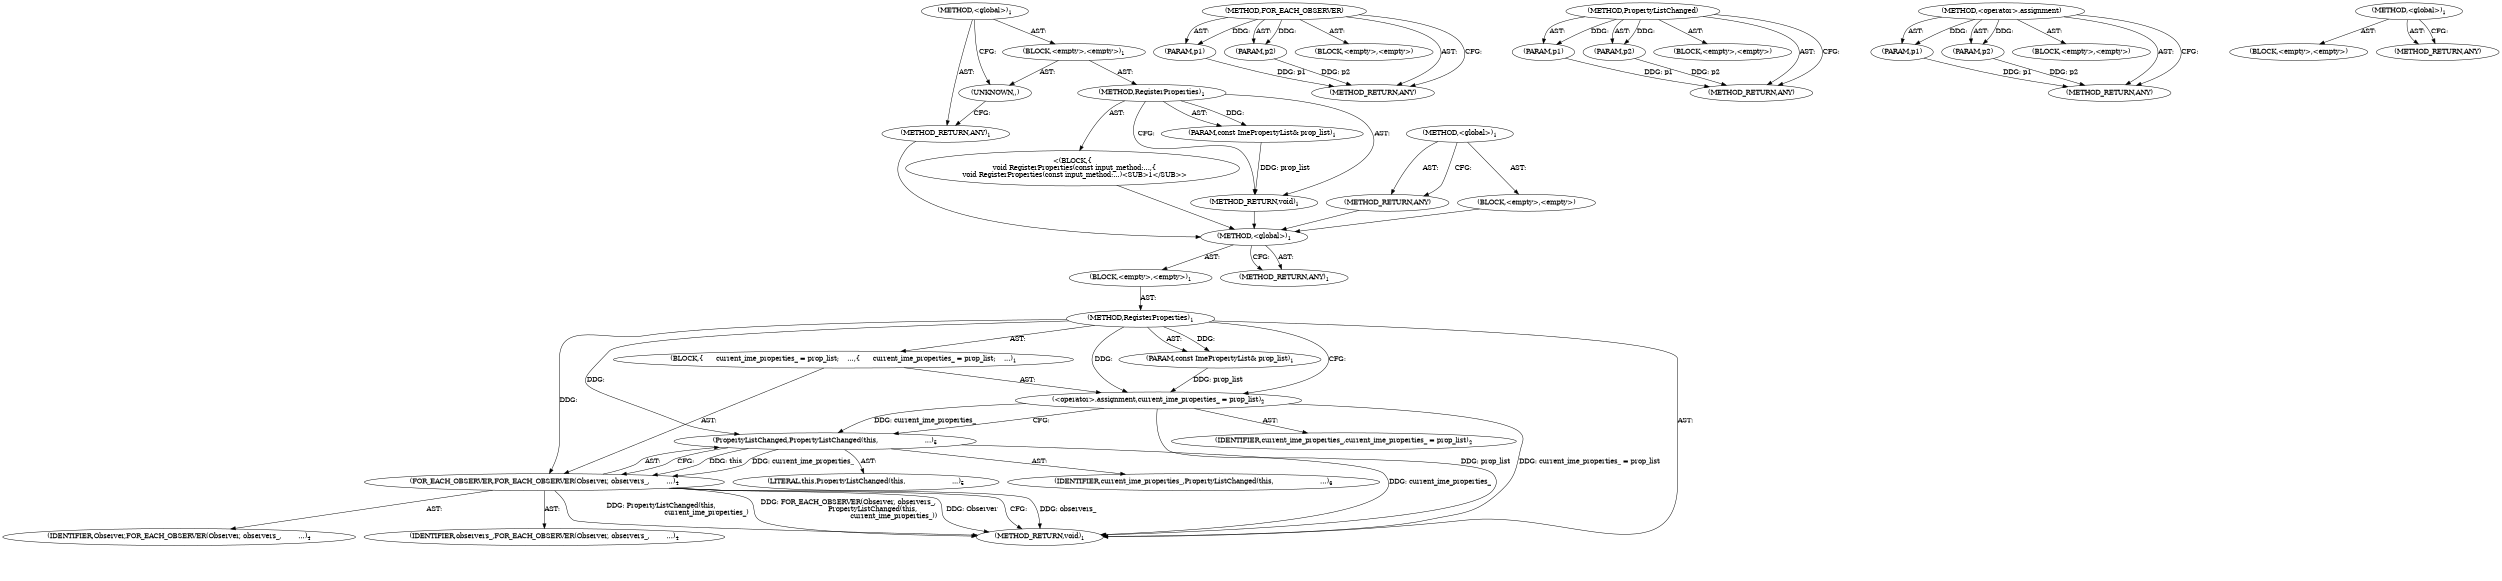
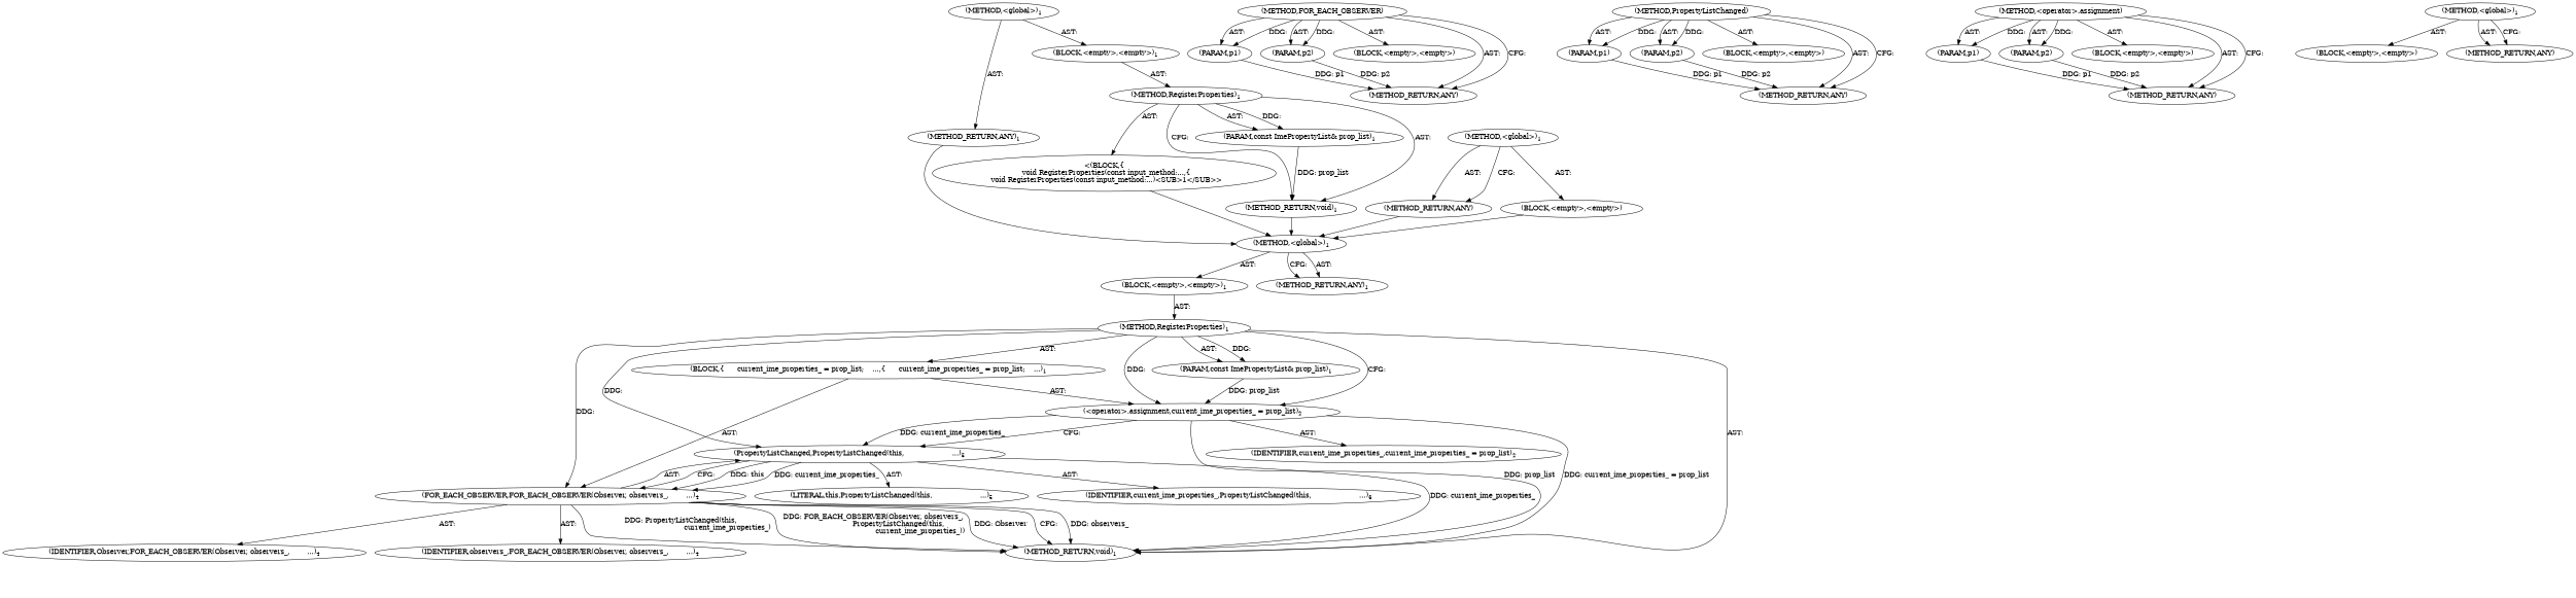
  digraph {
    n1 [label=<(METHOD,&lt;global&gt;)<SUB>1</SUB>>]
    n2 [label=<(BLOCK,&lt;empty&gt;,&lt;empty&gt;)<SUB>1</SUB>>]
    n3 [label=<(METHOD_RETURN,ANY)<SUB>1</SUB>>]
    n4 [label=<(METHOD,RegisterProperties)<SUB>1</SUB>>]
    n5 [label=<(PARAM,const ImePropertyList&amp; prop_list)<SUB>1</SUB>>]
    n6 [label=<(BLOCK,{      current_ime_properties_ = prop_list;    ...,{      current_ime_properties_ = prop_list;    ...)<SUB>1</SUB>>]
    n7 [label=<(&lt;operator&gt;.assignment,current_ime_properties_ = prop_list)<SUB>2</SUB>>]
    n8 [label=<(FOR_EACH_OBSERVER,FOR_EACH_OBSERVER(Observer, observers_,        ...)<SUB>4</SUB>>]
    n9 [label=<(PropertyListChanged,PropertyListChanged(this,                      ...)<SUB>5</SUB>>]
    n10 [label=<(METHOD_RETURN,void)<SUB>1</SUB>>]
    n11 [label=<(IDENTIFIER,current_ime_properties_,current_ime_properties_ = prop_list)<SUB>2</SUB>>]
    n12 [label=<(IDENTIFIER,Observer,FOR_EACH_OBSERVER(Observer, observers_,        ...)<SUB>4</SUB>>]
    n13 [label=<(IDENTIFIER,observers_,FOR_EACH_OBSERVER(Observer, observers_,        ...)<SUB>4</SUB>>]
    n14 [label=<(LITERAL,this,PropertyListChanged(this,                      ...)<SUB>5</SUB>>]
    n15 [label=<(IDENTIFIER,current_ime_properties_,PropertyListChanged(this,                      ...)<SUB>6</SUB>>]
    n16 [label=<(METHOD,FOR_EACH_OBSERVER)>]
    n17 [label=<(PARAM,p1)>]
    n18 [label=<(PARAM,p2)>]
    n19 [label=<(BLOCK,&lt;empty&gt;,&lt;empty&gt;)>]
    n20 [label=<(METHOD_RETURN,ANY)>]
    n21 [label=<(METHOD,PropertyListChanged)>]
    n22 [label=<(PARAM,p1)>]
    n23 [label=<(PARAM,p2)>]
    n24 [label=<(BLOCK,&lt;empty&gt;,&lt;empty&gt;)>]
    n25 [label=<(METHOD_RETURN,ANY)>]
    n26 [label=<(METHOD,&lt;operator&gt;.assignment)>]
    n27 [label=<(PARAM,p1)>]
    n28 [label=<(PARAM,p2)>]
    n29 [label=<(BLOCK,&lt;empty&gt;,&lt;empty&gt;)>]
    n30 [label=<(METHOD_RETURN,ANY)>]
    n31 [label=<(METHOD,&lt;global&gt;)<SUB>1</SUB>>]
    n32 [label=<(BLOCK,&lt;empty&gt;,&lt;empty&gt;)>]
    n33 [label=<(METHOD_RETURN,ANY)>]
    n34 [label=<(METHOD,&lt;global&gt;)<SUB>1</SUB>>]
    n35 [label=<(BLOCK,&lt;empty&gt;,&lt;empty&gt;)<SUB>1</SUB>>]
-   n36 [label=<(UNKNOWN,,)>]
    n37 [label=<(METHOD_RETURN,ANY)<SUB>1</SUB>>]
    n38 [label=<(METHOD,RegisterProperties)<SUB>1</SUB>>]
    n39 [label=<(PARAM,const ImePropertyList&amp; prop_list)<SUB>1</SUB>>]
    n40 [label="<(BLOCK,{\n  void RegisterProperties(const input_method:...,{\n  void RegisterProperties(const input_method:...)<SUB>1</SUB>>"]
    n41 [label=<(METHOD_RETURN,void)<SUB>1</SUB>>]
    n42 [label=<(METHOD,&lt;global&gt;)<SUB>1</SUB>>]
    n43 [label=<(BLOCK,&lt;empty&gt;,&lt;empty&gt;)>]
    n44 [label=<(METHOD_RETURN,ANY)>]
    n1 -> n2 [label="AST: "]
    n1 -> n3 [label="AST: "]
    n1 -> n3 [label="CFG: "]
    n2 -> n4 [label="AST: "]
    n4 -> n5 [label="AST: "]
    n4 -> n5 [label="DDG: "]
    n4 -> n6 [label="AST: "]
    n4 -> n7 [label="CFG: "]
    n4 -> n7 [label="DDG: "]
    n4 -> n8 [label="DDG: "]
    n4 -> n9 [label="DDG: "]
    n4 -> n10 [label="AST: "]
    n5 -> n7 [label="DDG: prop_list"]
    n6 -> n7 [label="AST: "]
    n6 -> n8 [label="AST: "]
    n7 -> n9 [label="CFG: "]
    n7 -> n9 [label="DDG: current_ime_properties_"]
    n7 -> n10 [label="DDG: prop_list"]
    n7 -> n10 [label="DDG: current_ime_properties_ = prop_list"]
    n7 -> n11 [label="AST: "]
    n8 -> n9 [label="AST: "]
    n8 -> n10 [label="CFG: "]
    n8 -> n10 [label="DDG: observers_"]
    n8 -> n10 [label="DDG: PropertyListChanged(this,\n                                           current_ime_properties_)"]
    n8 -> n10 [label="DDG: FOR_EACH_OBSERVER(Observer, observers_,\n                       PropertyListChanged(this,\n                                           current_ime_properties_))"]
    n8 -> n10 [label="DDG: Observer"]
    n8 -> n12 [label="AST: "]
    n8 -> n13 [label="AST: "]
    n9 -> n8 [label="CFG: "]
    n9 -> n8 [label="DDG: this"]
    n9 -> n8 [label="DDG: current_ime_properties_"]
    n9 -> n10 [label="DDG: current_ime_properties_"]
    n9 -> n14 [label="AST: "]
    n9 -> n15 [label="AST: "]
    n16 -> n17 [label="AST: "]
    n16 -> n17 [label="DDG: "]
    n16 -> n18 [label="AST: "]
    n16 -> n18 [label="DDG: "]
    n16 -> n19 [label="AST: "]
    n16 -> n20 [label="AST: "]
    n16 -> n20 [label="CFG: "]
    n17 -> n20 [label="DDG: p1"]
    n18 -> n20 [label="DDG: p2"]
    n21 -> n22 [label="AST: "]
    n21 -> n22 [label="DDG: "]
    n21 -> n23 [label="AST: "]
    n21 -> n23 [label="DDG: "]
    n21 -> n24 [label="AST: "]
    n21 -> n25 [label="AST: "]
    n21 -> n25 [label="CFG: "]
    n22 -> n25 [label="DDG: p1"]
    n23 -> n25 [label="DDG: p2"]
    n26 -> n27 [label="AST: "]
    n26 -> n27 [label="DDG: "]
    n26 -> n28 [label="AST: "]
    n26 -> n28 [label="DDG: "]
    n26 -> n29 [label="AST: "]
    n26 -> n30 [label="AST: "]
    n26 -> n30 [label="CFG: "]
    n27 -> n30 [label="DDG: p1"]
    n28 -> n30 [label="DDG: p2"]
    n31 -> n32 [label="AST: "]
    n31 -> n33 [label="AST: "]
    n31 -> n33 [label="CFG: "]
    n34 -> n35 [label="AST: "]
-   n34 -> n36 [label="CFG: "]
    n34 -> n37 [label="AST: "]
-   n35 -> n36 [label="AST: "]
    n35 -> n38 [label="AST: "]
-   n36 -> n37 [label="CFG: "]
    n37 -> n1
    n38 -> n39 [label="AST: "]
    n38 -> n39 [label="DDG: "]
    n38 -> n40 [label="AST: "]
    n38 -> n41 [label="AST: "]
    n38 -> n41 [label="CFG: "]
    n39 -> n41 [label="DDG: prop_list"]
    n40 -> n1
    n41 -> n1
    n42 -> n43 [label="AST: "]
    n42 -> n44 [label="AST: "]
    n42 -> n44 [label="CFG: "]
    n43 -> n1
    n44 -> n1
  }
